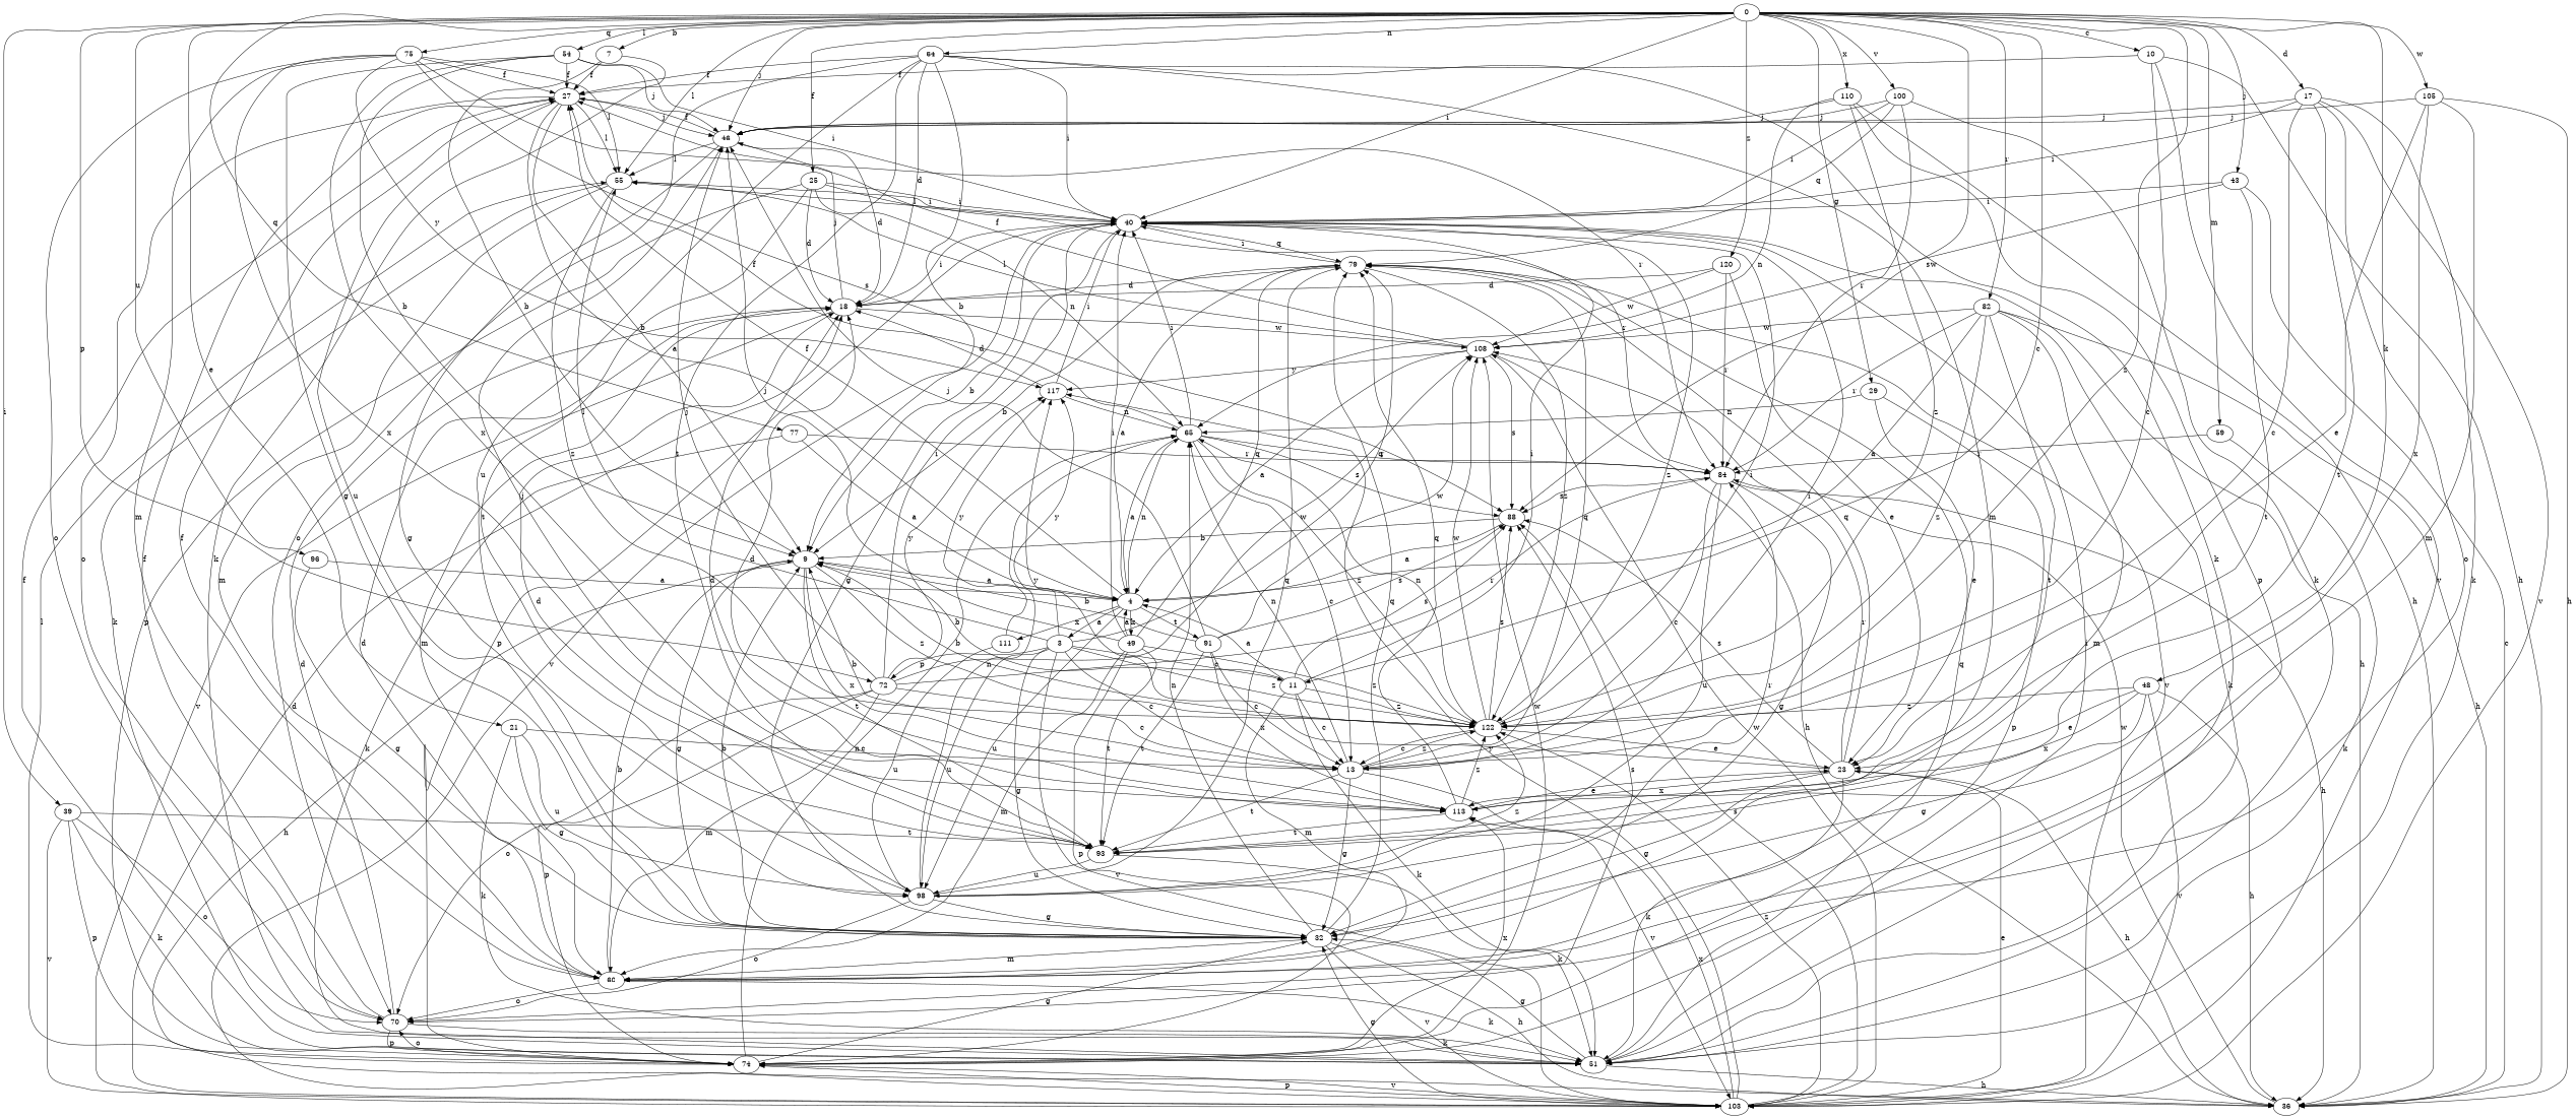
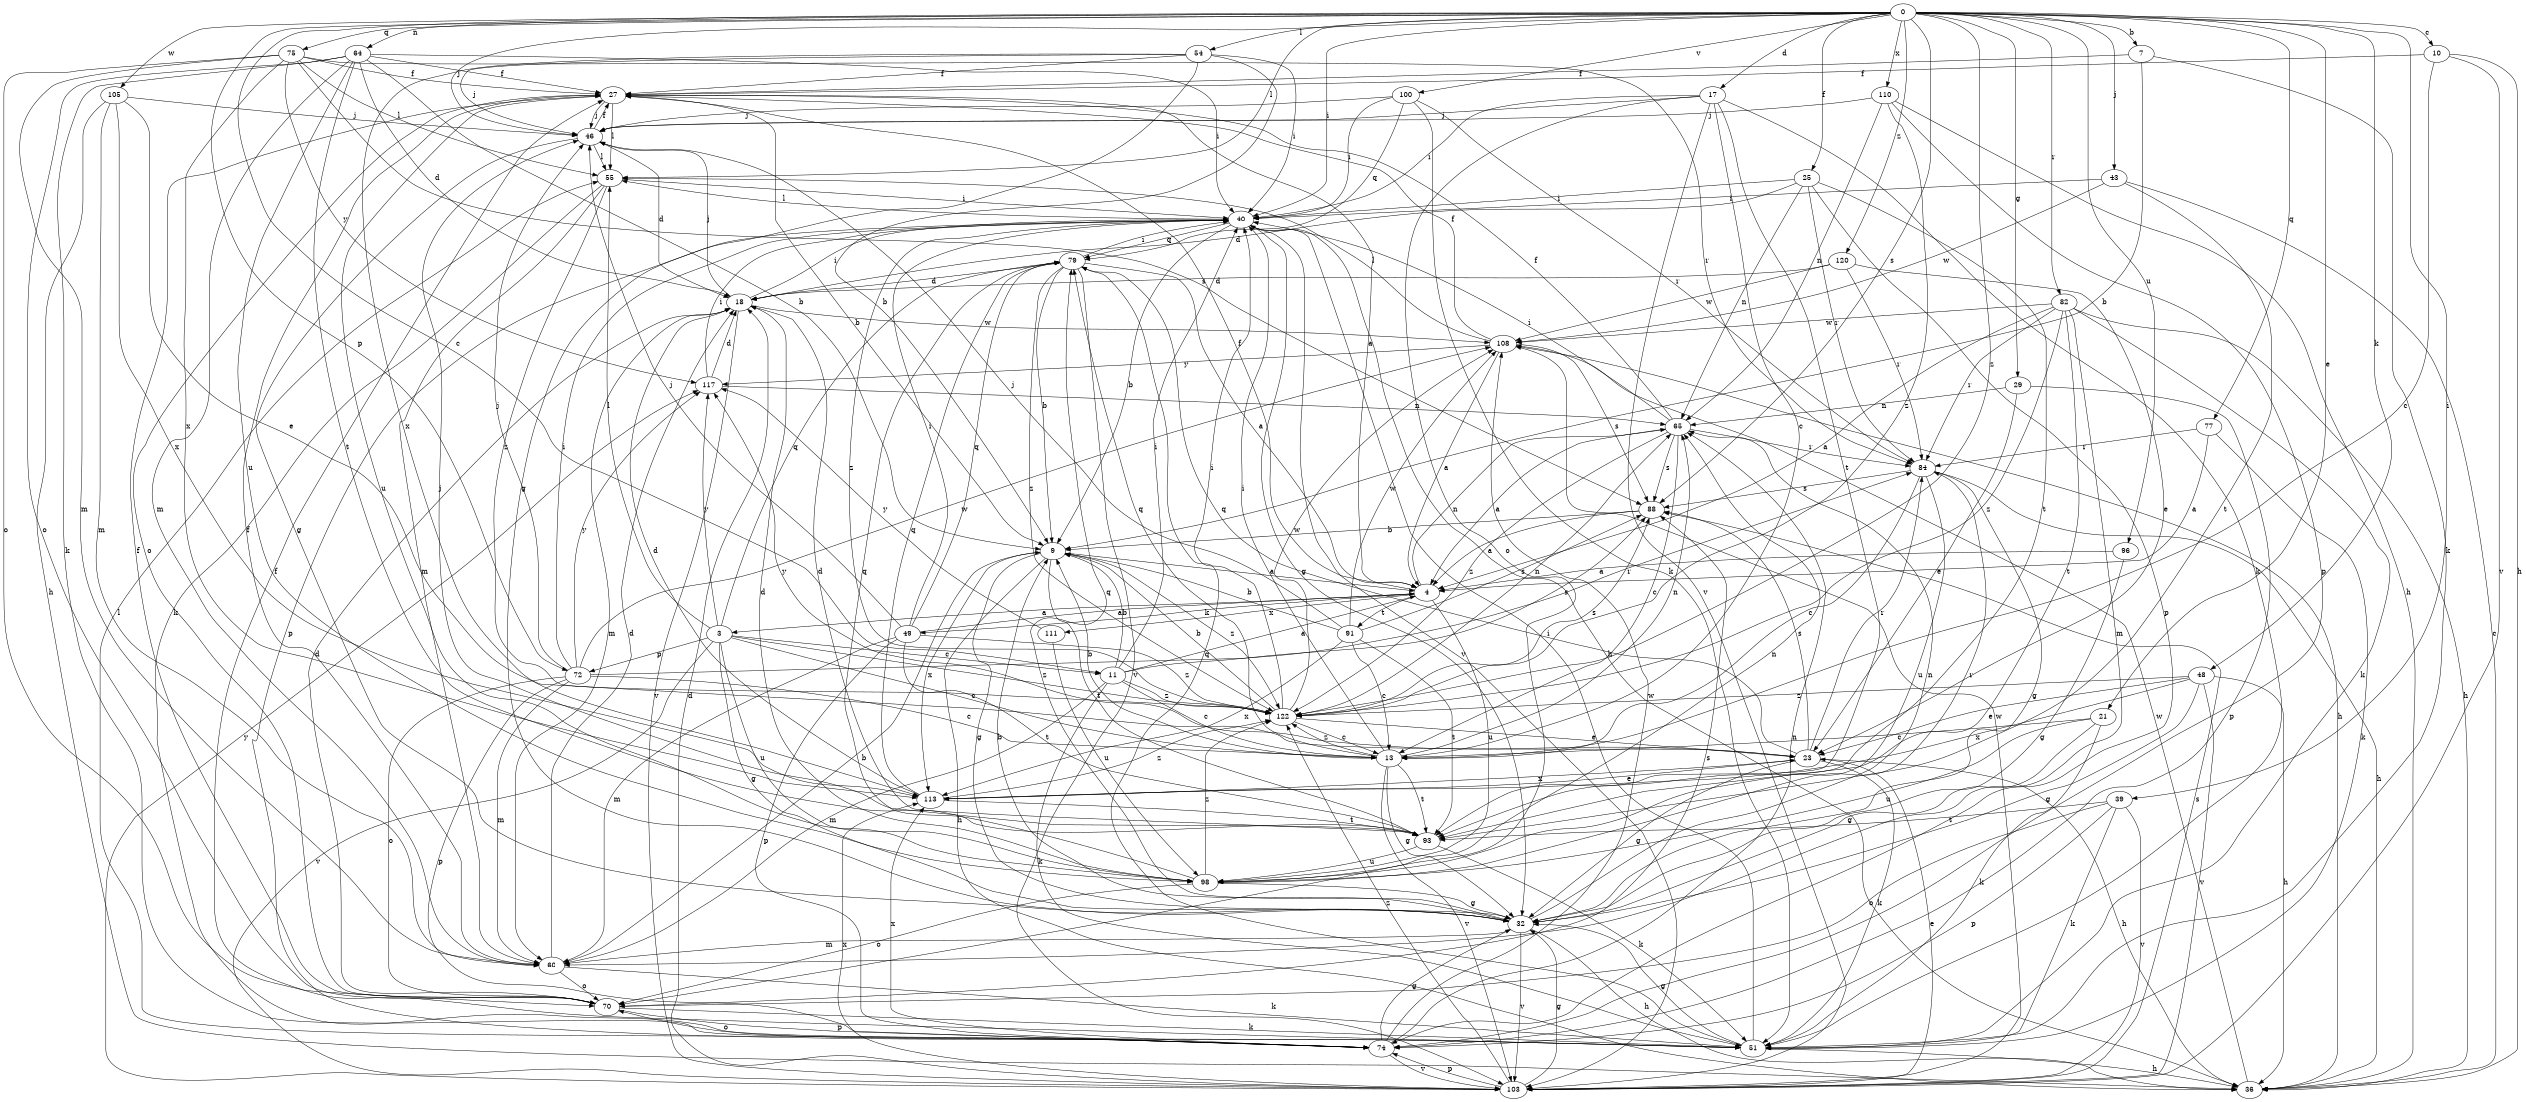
  strict digraph {
    0
    7
    10
    11
    17
    21
    25
    29
    39
    40
    43
    46
    48
    54
    55
-   59
    64
    72
    75
    77
    82
    88
    96
    100
    105
    110
    120
    122
    27
    9
    51
    13
    103
    36
    4
    60
    93
    70
    32
    98
    65
    18
    84
    74
    23
    79
    108
    113
    117
    3
    49
    91
    111
    0 -> 7 [label=b]
    0 -> 10 [label=c]
    0 -> 11 [label=c]
    0 -> 17 [label=d]
    0 -> 21 [label=e]
    0 -> 25 [label=f]
    0 -> 29 [label=g]
    0 -> 39 [label=i]
    0 -> 40 [label=i]
    0 -> 43 [label=j]
    0 -> 46 [label=j]
    0 -> 48 [label=k]
    0 -> 54 [label=l]
    0 -> 55 [label=l]
-   0 -> 59 [label=m]
    0 -> 64 [label=n]
    0 -> 72 [label=p]
    0 -> 75 [label=q]
    0 -> 77 [label=q]
    0 -> 82 [label=r]
    0 -> 88 [label=s]
    0 -> 96 [label=u]
    0 -> 100 [label=v]
    0 -> 105 [label=w]
    0 -> 110 [label=x]
    0 -> 120 [label=z]
    0 -> 122 [label=z]
    7 -> 27 [label=f]
    7 -> 9 [label=b]
    7 -> 51 [label=k]
    10 -> 27 [label=f]
    10 -> 13 [label=c]
    10 -> 103 [label=v]
    10 -> 36 [label=h]
    11 -> 40 [label=i]
    11 -> 88 [label=s]
    11 -> 122 [label=z]
    11 -> 9 [label=b]
    11 -> 51 [label=k]
    11 -> 13 [label=c]
    11 -> 4 [label=a]
    11 -> 60 [label=m]
    17 -> 40 [label=i]
    17 -> 46 [label=j]
    17 -> 51 [label=k]
    17 -> 13 [label=c]
    17 -> 103 [label=v]
    17 -> 93 [label=t]
    17 -> 70 [label=o]
    21 -> 51 [label=k]
    21 -> 13 [label=c]
    21 -> 32 [label=g]
    21 -> 98 [label=u]
    25 -> 40 [label=i]
    25 -> 93 [label=t]
    25 -> 65 [label=n]
    25 -> 18 [label=d]
    25 -> 84 [label=r]
    25 -> 74 [label=p]
    29 -> 65 [label=n]
    29 -> 74 [label=p]
    29 -> 23 [label=e]
    39 -> 51 [label=k]
    39 -> 103 [label=v]
    39 -> 93 [label=t]
    39 -> 70 [label=o]
    39 -> 74 [label=p]
    40 -> 55 [label=l]
    40 -> 122 [label=z]
    40 -> 9 [label=b]
    40 -> 103 [label=v]
    40 -> 36 [label=h]
    40 -> 32 [label=g]
    40 -> 74 [label=p]
    40 -> 79 [label=q]
    43 -> 40 [label=i]
    43 -> 36 [label=c]
    43 -> 93 [label=t]
    43 -> 108 [label=w]
    46 -> 55 [label=l]
    46 -> 27 [label=f]
    46 -> 32 [label=g]
    46 -> 18 [label=d]
    48 -> 122 [label=z]
    48 -> 103 [label=v]
    48 -> 36 [label=h]
    48 -> 32 [label=g]
    48 -> 23 [label=e]
    48 -> 113 [label=x]
    54 -> 40 [label=i]
    54 -> 46 [label=j]
    54 -> 27 [label=f]
    54 -> 9 [label=b]
    54 -> 32 [label=g]
    54 -> 113 [label=x]
    55 -> 40 [label=i]
    55 -> 122 [label=z]
    55 -> 51 [label=k]
    55 -> 60 [label=m]
-   59 -> 51 [label=k]
-   59 -> 84 [label=r]
    64 -> 40 [label=i]
    64 -> 27 [label=f]
    64 -> 9 [label=b]
    64 -> 51 [label=k]
    64 -> 60 [label=m]
    64 -> 93 [label=t]
    64 -> 70 [label=o]
    64 -> 98 [label=u]
    64 -> 18 [label=d]
    72 -> 40 [label=i]
    72 -> 46 [label=j]
    72 -> 13 [label=c]
    72 -> 60 [label=m]
    72 -> 70 [label=o]
    72 -> 84 [label=r]
    72 -> 74 [label=p]
    72 -> 108 [label=w]
    72 -> 117 [label=y]
    75 -> 55 [label=l]
    75 -> 88 [label=s]
    75 -> 27 [label=f]
    75 -> 60 [label=m]
    75 -> 70 [label=o]
    75 -> 84 [label=r]
    75 -> 113 [label=x]
    75 -> 117 [label=y]
    77 -> 51 [label=k]
    77 -> 4 [label=a]
    77 -> 84 [label=r]
    82 -> 122 [label=z]
    82 -> 51 [label=k]
    82 -> 36 [label=h]
    82 -> 4 [label=a]
    82 -> 60 [label=m]
    82 -> 93 [label=t]
    82 -> 84 [label=r]
    82 -> 108 [label=w]
    88 -> 9 [label=b]
    88 -> 4 [label=a]
    96 -> 4 [label=a]
    96 -> 32 [label=g]
    100 -> 40 [label=i]
    100 -> 46 [label=j]
    100 -> 51 [label=k]
    100 -> 84 [label=r]
    100 -> 79 [label=q]
    105 -> 46 [label=j]
    105 -> 36 [label=h]
    105 -> 60 [label=m]
    105 -> 23 [label=e]
    105 -> 113 [label=x]
    110 -> 46 [label=j]
    110 -> 122 [label=z]
    110 -> 36 [label=h]
    110 -> 65 [label=n]
    110 -> 74 [label=p]
    120 -> 18 [label=d]
    120 -> 84 [label=r]
    120 -> 23 [label=e]
    120 -> 108 [label=w]
    122 -> 40 [label=i]
    122 -> 88 [label=s]
    122 -> 9 [label=b]
    122 -> 13 [label=c]
    122 -> 65 [label=n]
    122 -> 23 [label=e]
    122 -> 108 [label=w]
    27 -> 46 [label=j]
    27 -> 55 [label=l]
    27 -> 9 [label=b]
    27 -> 4 [label=a]
    27 -> 70 [label=o]
    27 -> 98 [label=u]
    9 -> 122 [label=z]
    9 -> 36 [label=h]
    9 -> 4 [label=a]
    9 -> 93 [label=t]
    9 -> 32 [label=g]
    9 -> 113 [label=x]
    51 -> 40 [label=i]
    51 -> 27 [label=f]
    51 -> 36 [label=h]
    51 -> 32 [label=g]
    51 -> 79 [label=q]
    13 -> 40 [label=i]
    13 -> 122 [label=z]
    13 -> 9 [label=b]
    13 -> 103 [label=v]
    13 -> 93 [label=t]
    13 -> 32 [label=g]
    13 -> 65 [label=n]
    13 -> 79 [label=q]
    103 -> 88 [label=s]
    103 -> 122 [label=z]
    103 -> 32 [label=g]
    103 -> 18 [label=d]
    103 -> 74 [label=p]
    103 -> 23 [label=e]
    103 -> 108 [label=w]
    103 -> 113 [label=x]
    103 -> 117 [label=y]
    36 -> 108 [label=w]
    4 -> 27 [label=f]
    4 -> 98 [label=u]
    4 -> 65 [label=n]
    4 -> 3 [label=a]
    4 -> 49 [label=k]
    4 -> 91 [label=t]
    4 -> 111 [label=x]
    60 -> 27 [label=f]
    60 -> 9 [label=b]
    60 -> 51 [label=k]
    60 -> 70 [label=o]
    60 -> 18 [label=d]
    93 -> 46 [label=j]
    93 -> 51 [label=k]
    93 -> 98 [label=u]
    93 -> 18 [label=d]
    70 -> 88 [label=s]
    70 -> 27 [label=f]
    70 -> 51 [label=k]
    70 -> 18 [label=d]
    70 -> 74 [label=p]
    32 -> 9 [label=b]
    32 -> 103 [label=v]
    32 -> 36 [label=h]
    32 -> 60 [label=m]
    32 -> 65 [label=n]
    32 -> 79 [label=q]
    98 -> 122 [label=z]
    98 -> 70 [label=o]
    98 -> 32 [label=g]
    98 -> 65 [label=n]
    98 -> 18 [label=d]
    98 -> 84 [label=r]
    98 -> 79 [label=q]
    65 -> 40 [label=i]
    65 -> 88 [label=s]
    65 -> 122 [label=z]
    65 -> 27 [label=f]
    65 -> 13 [label=c]
    65 -> 4 [label=a]
    65 -> 84 [label=r]
    18 -> 40 [label=i]
    18 -> 46 [label=j]
    18 -> 103 [label=v]
    18 -> 60 [label=m]
    18 -> 108 [label=w]
    84 -> 88 [label=s]
    84 -> 13 [label=c]
    84 -> 36 [label=h]
    84 -> 32 [label=g]
    84 -> 98 [label=u]
    74 -> 55 [label=l]
    74 -> 103 [label=v]
    74 -> 70 [label=o]
    74 -> 32 [label=g]
    74 -> 65 [label=n]
    74 -> 108 [label=w]
    74 -> 113 [label=x]
    23 -> 88 [label=s]
    23 -> 51 [label=k]
    23 -> 36 [label=h]
    23 -> 32 [label=g]
    23 -> 84 [label=r]
    23 -> 79 [label=q]
    23 -> 113 [label=x]
    23 -> 117 [label=y]
    79 -> 40 [label=i]
    79 -> 122 [label=z]
    79 -> 9 [label=b]
    79 -> 103 [label=v]
    79 -> 4 [label=a]
    79 -> 18 [label=d]
    108 -> 55 [label=l]
    108 -> 88 [label=s]
    108 -> 27 [label=f]
    108 -> 36 [label=h]
    108 -> 4 [label=a]
    108 -> 117 [label=y]
    113 -> 122 [label=z]
    113 -> 93 [label=t]
    113 -> 18 [label=d]
    113 -> 23 [label=e]
    113 -> 79 [label=q]
    117 -> 40 [label=i]
    117 -> 65 [label=n]
    117 -> 18 [label=d]
    3 -> 11 [label=c]
    3 -> 55 [label=l]
    3 -> 72 [label=p]
    3 -> 122 [label=z]
    3 -> 13 [label=c]
    3 -> 103 [label=v]
    3 -> 32 [label=g]
    3 -> 98 [label=u]
    3 -> 79 [label=q]
    3 -> 117 [label=y]
    49 -> 40 [label=i]
    49 -> 46 [label=j]
    49 -> 122 [label=z]
    49 -> 4 [label=a]
    49 -> 60 [label=m]
    49 -> 93 [label=t]
    49 -> 74 [label=p]
    49 -> 79 [label=q]
    91 -> 46 [label=j]
    91 -> 88 [label=s]
    91 -> 9 [label=b]
    91 -> 13 [label=c]
    91 -> 93 [label=t]
    91 -> 108 [label=w]
    91 -> 113 [label=x]
    111 -> 98 [label=u]
    111 -> 117 [label=y]
  }
